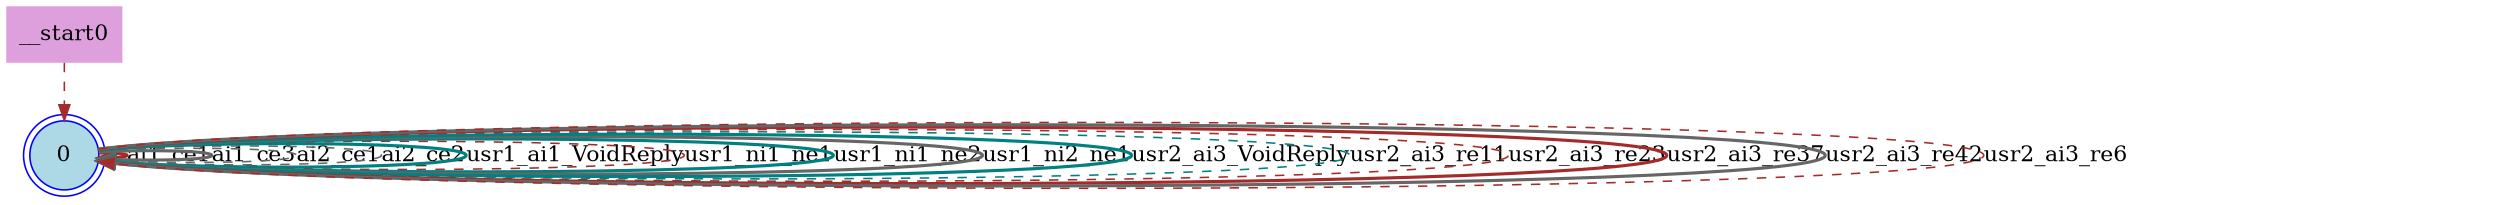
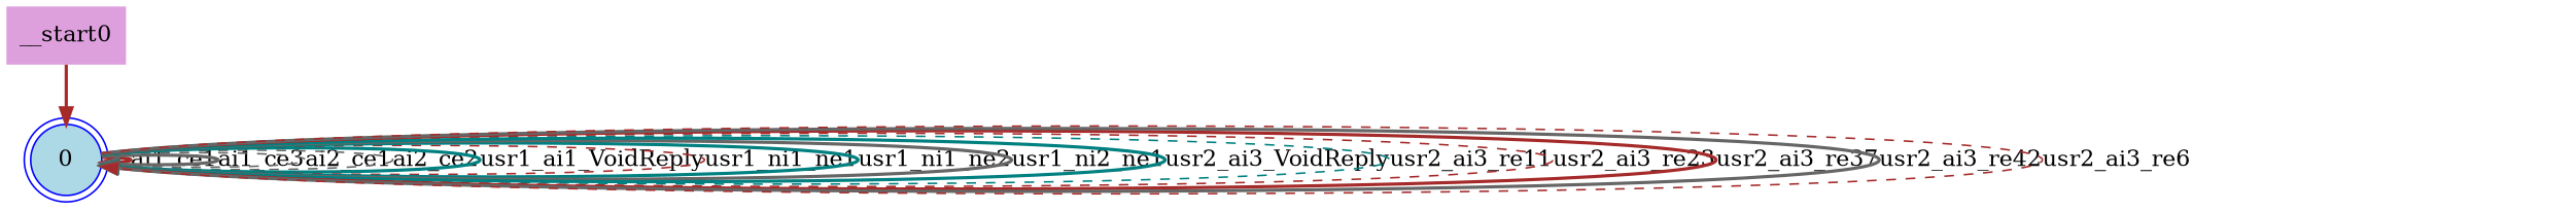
  digraph {
    node [style=filled]
    edge [color=brown style=bold]
    n1 [label=0 shape=doublecircle fillcolor=lightblue color=blue]
    __start0 [shape=none fillcolor=plum color=darkorange]
    n1 -> n1 [label=ai1_ce1]
    n1 -> n1 [label=ai1_ce3 color=gray40]
    n1 -> n1 [label=ai2_ce1 color=gray40 style=dashed]
    n1 -> n1 [label=ai2_ce2 color=gray40 style=dashed]
    n1 -> n1 [label=usr1_ai1_VoidReply color=teal]
    n1 -> n1 [label=usr1_ni1_ne1 style=dashed]
    n1 -> n1 [label=usr1_ni1_ne2 color=teal]
    n1 -> n1 [label=usr1_ni2_ne1 color=gray40]
    n1 -> n1 [label=usr2_ai3_VoidReply color=teal]
    n1 -> n1 [label=usr2_ai3_re11 color=teal style=dashed]
    n1 -> n1 [label=usr2_ai3_re23 style=dashed]
    n1 -> n1 [label=usr2_ai3_re37]
    n1 -> n1 [label=usr2_ai3_re42 color=gray40]
    n1 -> n1 [label=usr2_ai3_re6 style=dashed]
-   __start0 -> n1 [style=dashed]
+   __start0 -> n1
  }
